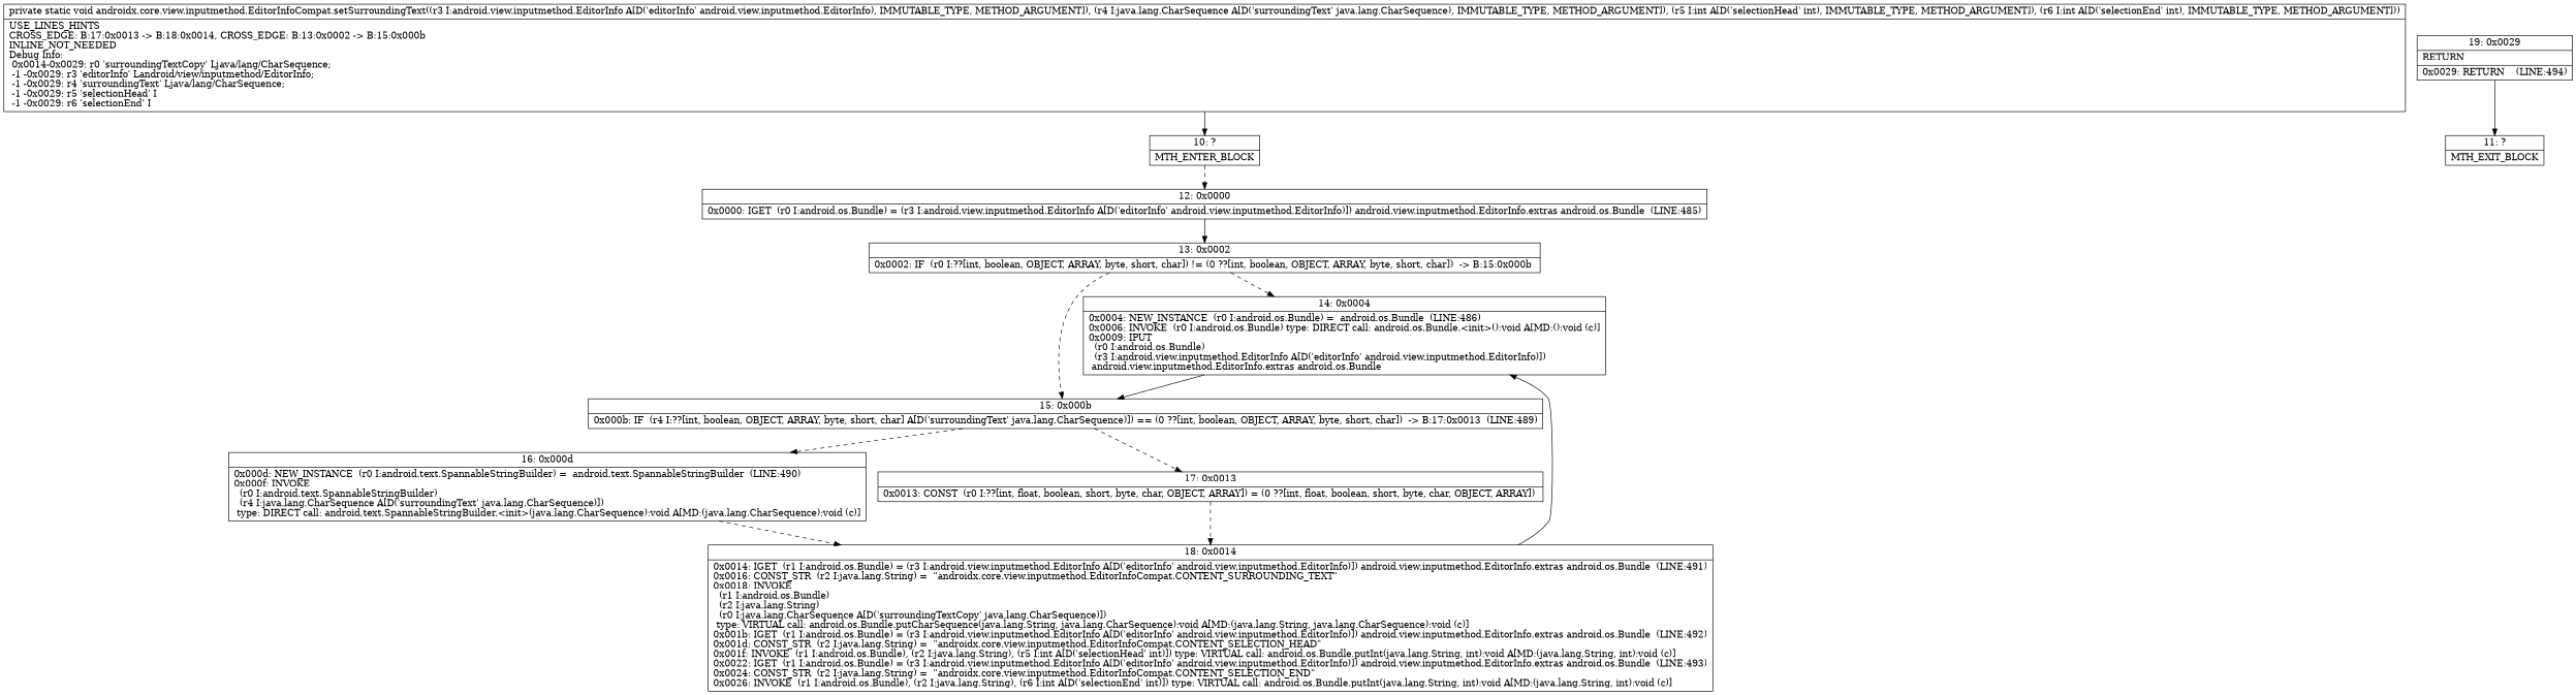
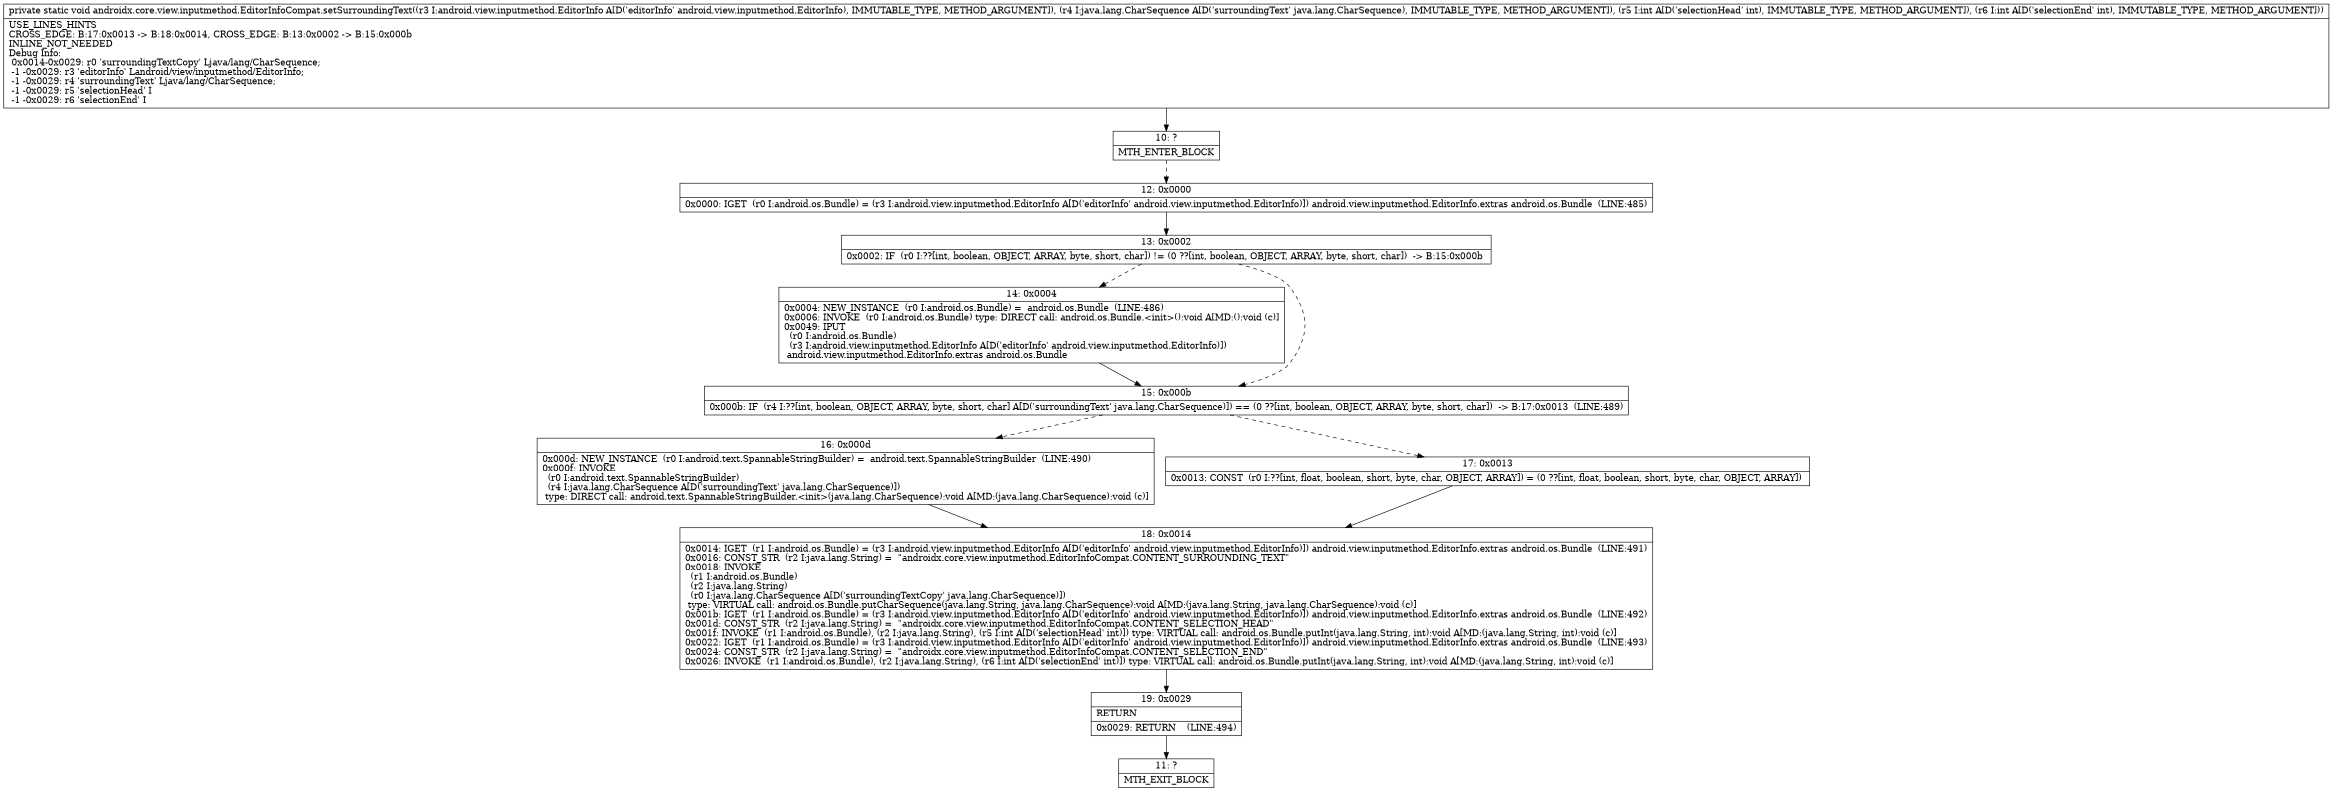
  digraph {
    node [shape=record]
    n1 [label="{10\:\ ?|MTH_ENTER_BLOCK\l}"]
    n2 [label="{12\:\ 0x0000|0x0000: IGET  (r0 I:android.os.Bundle) = (r3 I:android.view.inputmethod.EditorInfo A[D('editorInfo' android.view.inputmethod.EditorInfo)]) android.view.inputmethod.EditorInfo.extras android.os.Bundle  (LINE:485)\l}"]
    n3 [label="{13\:\ 0x0002|0x0002: IF  (r0 I:??[int, boolean, OBJECT, ARRAY, byte, short, char]) != (0 ??[int, boolean, OBJECT, ARRAY, byte, short, char])  \-\> B:15:0x000b \l}"]
-   n4 [label="{14\:\ 0x0004|0x0004: NEW_INSTANCE  (r0 I:android.os.Bundle) =  android.os.Bundle  (LINE:486)\l0x0006: INVOKE  (r0 I:android.os.Bundle) type: DIRECT call: android.os.Bundle.\<init\>():void A[MD:():void (c)]\l0x0009: IPUT  \l  (r0 I:android.os.Bundle)\l  (r3 I:android.view.inputmethod.EditorInfo A[D('editorInfo' android.view.inputmethod.EditorInfo)])\l android.view.inputmethod.EditorInfo.extras android.os.Bundle \l}"]
+   n4 [label="{14\:\ 0x0004|0x0004: NEW_INSTANCE  (r0 I:android.os.Bundle) =  android.os.Bundle  (LINE:486)\l0x0006: INVOKE  (r0 I:android.os.Bundle) type: DIRECT call: android.os.Bundle.\<init\>():void A[MD:():void (c)]\l0x0049: IPUT  \l  (r0 I:android.os.Bundle)\l  (r3 I:android.view.inputmethod.EditorInfo A[D('editorInfo' android.view.inputmethod.EditorInfo)])\l android.view.inputmethod.EditorInfo.extras android.os.Bundle \l}"]
    n5 [label="{15\:\ 0x000b|0x000b: IF  (r4 I:??[int, boolean, OBJECT, ARRAY, byte, short, char] A[D('surroundingText' java.lang.CharSequence)]) == (0 ??[int, boolean, OBJECT, ARRAY, byte, short, char])  \-\> B:17:0x0013  (LINE:489)\l}"]
    n6 [label="{16\:\ 0x000d|0x000d: NEW_INSTANCE  (r0 I:android.text.SpannableStringBuilder) =  android.text.SpannableStringBuilder  (LINE:490)\l0x000f: INVOKE  \l  (r0 I:android.text.SpannableStringBuilder)\l  (r4 I:java.lang.CharSequence A[D('surroundingText' java.lang.CharSequence)])\l type: DIRECT call: android.text.SpannableStringBuilder.\<init\>(java.lang.CharSequence):void A[MD:(java.lang.CharSequence):void (c)]\l}"]
    n7 [label="{17\:\ 0x0013|0x0013: CONST  (r0 I:??[int, float, boolean, short, byte, char, OBJECT, ARRAY]) = (0 ??[int, float, boolean, short, byte, char, OBJECT, ARRAY]) \l}"]
    n8 [label="{18\:\ 0x0014|0x0014: IGET  (r1 I:android.os.Bundle) = (r3 I:android.view.inputmethod.EditorInfo A[D('editorInfo' android.view.inputmethod.EditorInfo)]) android.view.inputmethod.EditorInfo.extras android.os.Bundle  (LINE:491)\l0x0016: CONST_STR  (r2 I:java.lang.String) =  \"androidx.core.view.inputmethod.EditorInfoCompat.CONTENT_SURROUNDING_TEXT\" \l0x0018: INVOKE  \l  (r1 I:android.os.Bundle)\l  (r2 I:java.lang.String)\l  (r0 I:java.lang.CharSequence A[D('surroundingTextCopy' java.lang.CharSequence)])\l type: VIRTUAL call: android.os.Bundle.putCharSequence(java.lang.String, java.lang.CharSequence):void A[MD:(java.lang.String, java.lang.CharSequence):void (c)]\l0x001b: IGET  (r1 I:android.os.Bundle) = (r3 I:android.view.inputmethod.EditorInfo A[D('editorInfo' android.view.inputmethod.EditorInfo)]) android.view.inputmethod.EditorInfo.extras android.os.Bundle  (LINE:492)\l0x001d: CONST_STR  (r2 I:java.lang.String) =  \"androidx.core.view.inputmethod.EditorInfoCompat.CONTENT_SELECTION_HEAD\" \l0x001f: INVOKE  (r1 I:android.os.Bundle), (r2 I:java.lang.String), (r5 I:int A[D('selectionHead' int)]) type: VIRTUAL call: android.os.Bundle.putInt(java.lang.String, int):void A[MD:(java.lang.String, int):void (c)]\l0x0022: IGET  (r1 I:android.os.Bundle) = (r3 I:android.view.inputmethod.EditorInfo A[D('editorInfo' android.view.inputmethod.EditorInfo)]) android.view.inputmethod.EditorInfo.extras android.os.Bundle  (LINE:493)\l0x0024: CONST_STR  (r2 I:java.lang.String) =  \"androidx.core.view.inputmethod.EditorInfoCompat.CONTENT_SELECTION_END\" \l0x0026: INVOKE  (r1 I:android.os.Bundle), (r2 I:java.lang.String), (r6 I:int A[D('selectionEnd' int)]) type: VIRTUAL call: android.os.Bundle.putInt(java.lang.String, int):void A[MD:(java.lang.String, int):void (c)]\l}"]
    n9 [label="{19\:\ 0x0029|RETURN\l|0x0029: RETURN    (LINE:494)\l}"]
    n10 [label="{11\:\ ?|MTH_EXIT_BLOCK\l}"]
    n11 [label="{private static void androidx.core.view.inputmethod.EditorInfoCompat.setSurroundingText((r3 I:android.view.inputmethod.EditorInfo A[D('editorInfo' android.view.inputmethod.EditorInfo), IMMUTABLE_TYPE, METHOD_ARGUMENT]), (r4 I:java.lang.CharSequence A[D('surroundingText' java.lang.CharSequence), IMMUTABLE_TYPE, METHOD_ARGUMENT]), (r5 I:int A[D('selectionHead' int), IMMUTABLE_TYPE, METHOD_ARGUMENT]), (r6 I:int A[D('selectionEnd' int), IMMUTABLE_TYPE, METHOD_ARGUMENT]))  | USE_LINES_HINTS\lCROSS_EDGE: B:17:0x0013 \-\> B:18:0x0014, CROSS_EDGE: B:13:0x0002 \-\> B:15:0x000b\lINLINE_NOT_NEEDED\lDebug Info:\l  0x0014\-0x0029: r0 'surroundingTextCopy' Ljava\/lang\/CharSequence;\l  \-1 \-0x0029: r3 'editorInfo' Landroid\/view\/inputmethod\/EditorInfo;\l  \-1 \-0x0029: r4 'surroundingText' Ljava\/lang\/CharSequence;\l  \-1 \-0x0029: r5 'selectionHead' I\l  \-1 \-0x0029: r6 'selectionEnd' I\l}"]
    n1 -> n2 [style=dashed]
    n2 -> n3
    n3 -> n4 [style=dashed]
    n3 -> n5 [style=dashed]
    n4 -> n5
    n5 -> n6 [style=dashed]
    n5 -> n7 [style=dashed]
-   n6 -> n8 [style=dashed]
-   n7 -> n8 [style=dashed]
-   n8 -> n4
+   n6 -> n8
+   n7 -> n8
+   n8 -> n9
    n9 -> n10
    n11 -> n1
  }
